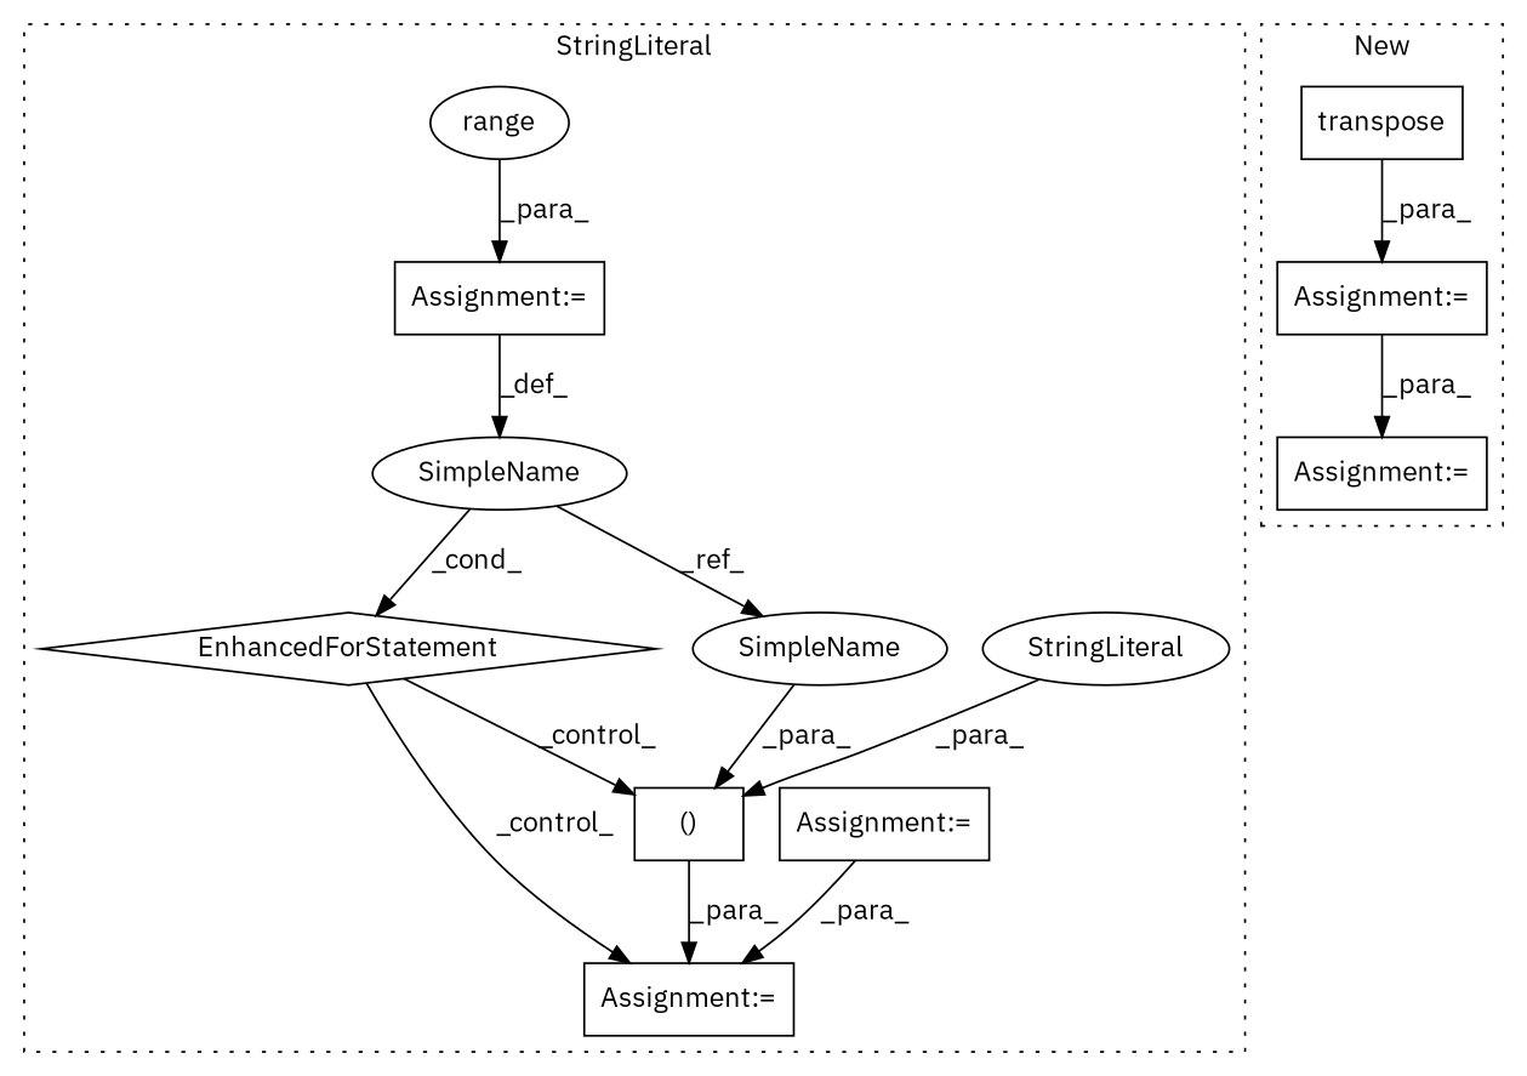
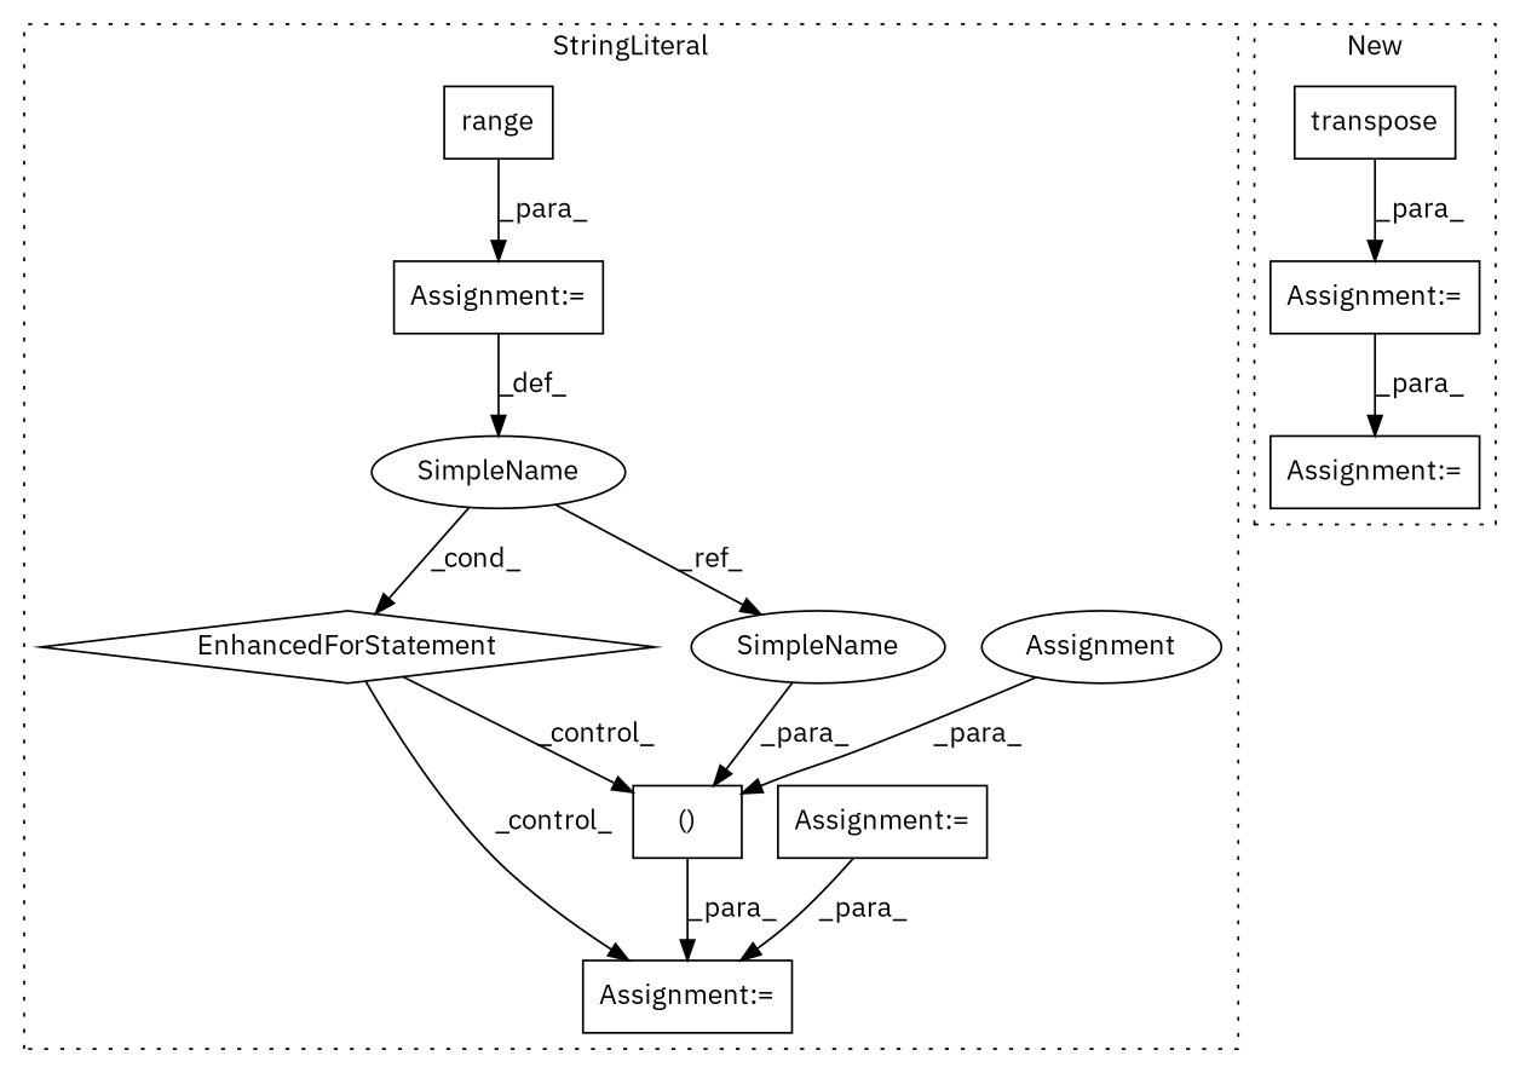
  digraph {
    fontname="IBM Plex Sans"
    node [a=7 fontname="IBM Plex Sans" l=1 s="3961,4030" shape=box]
    edge [fontname="IBM Plex Sans"]
    n1 [a=70 l="53,2" label=EnhancedForStatement shape=diamond]
    n2 [l="53,2" label="Assignment:="]
    n3 [label="Assignment:=" s=4317]
    n4 [a=42 label=SimpleName s=4018 shape=ellipse]
    n5 [label="Assignment:=" s=3860]
-   n6 [a=32 l="6,1" label=range s="4022,4029" shape=ellipse]
+   n6 [a=32 l="6,1" label=range s="4022,4029"]
    n7 [a=106 l=59 label="()" s=4151]
-   n8 [a=45 l=16 label=StringLiteral s=4165 shape=ellipse]
+   n8 [a=45 l=16 label=Assignment s=4165 shape=ellipse]
    n9 [a=42 label=SimpleName s=4151 shape=ellipse]
    n10 [a=32 l="10,1" label=transpose s="3295,3310"]
    n11 [l="69,2" label="Assignment:=" s="3317,3414"]
    n12 [label="Assignment:=" s=3284]
    subgraph cluster_1 {
      label=StringLiteral
      style=dotted
      n1
      n2
      n3
      n4
      n5
      n6
      n7
      n8
      n9
    }
    subgraph cluster_2 {
      label=New
      style=dotted
      n10
      n11
      n12
    }
    n1 -> n3 [label=_control_]
    n1 -> n7 [label=_control_]
    n2 -> n4 [label=_def_]
    n4 -> n1 [label=_cond_]
    n4 -> n9 [label=_ref_]
    n5 -> n3 [label=_para_]
    n6 -> n2 [label=_para_]
    n7 -> n3 [label=_para_]
    n8 -> n7 [label=_para_]
    n9 -> n7 [label=_para_]
    n10 -> n12 [label=_para_]
    n12 -> n11 [label=_para_]
  }
